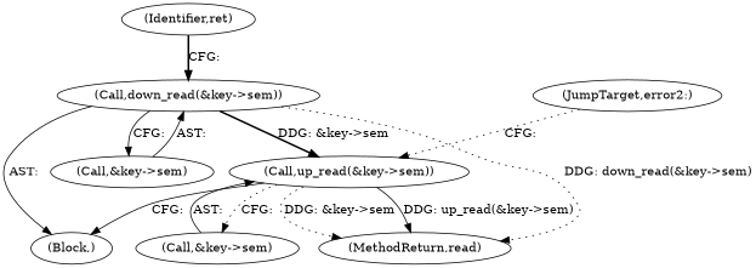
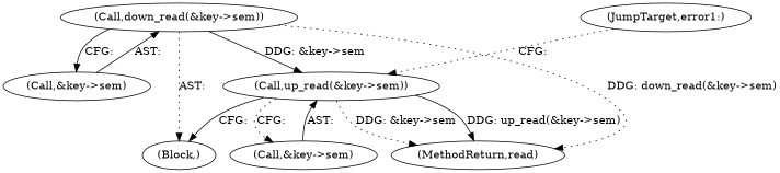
  digraph {
    edge [style=solid]
    n1 [label="(Call,down_read(&key->sem))"]
    n2 [label="(Call,up_read(&key->sem))"]
    n3 [label="(Block,)"]
    n4 [label="(MethodReturn,read)"]
    n5 [label="(Call,&key->sem)"]
    n6 [label="(Call,&key->sem)"]
-   n7 [label="(Identifier,ret)"]
-   n8 [label="(JumpTarget,error2:)"]
-   n1 -> n2 [label="DDG: &key->sem" style=bold]
-   n1 -> n3 [label="AST: "]
+   n8 [label="(JumpTarget,error1:)"]
+   n1 -> n2 [label="DDG: &key->sem"]
+   n1 -> n3 [label="AST: " style=dotted]
    n1 -> n4 [label="DDG: down_read(&key->sem)" style=dotted]
    n1 -> n5 [label="CFG: "]
    n2 -> n3 [label="CFG: "]
    n2 -> n4 [label="DDG: &key->sem" style=dotted]
    n2 -> n4 [label="DDG: up_read(&key->sem)"]
    n2 -> n6 [label="CFG: " style=dotted]
    n5 -> n1 [label="AST: "]
    n6 -> n2 [label="AST: "]
-   n7 -> n1 [label="CFG: " style=bold]
    n8 -> n2 [label="CFG: " style=dotted]
  }
